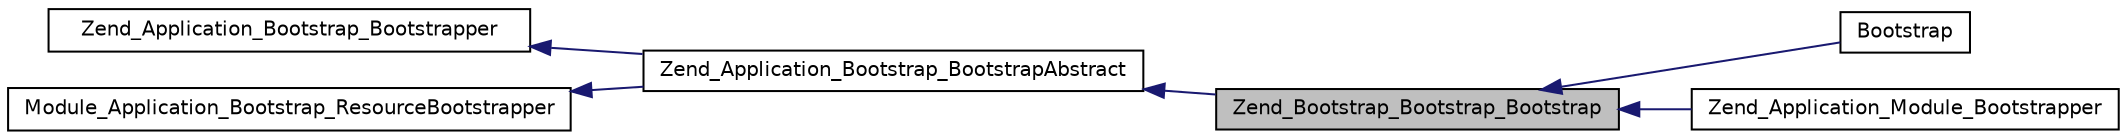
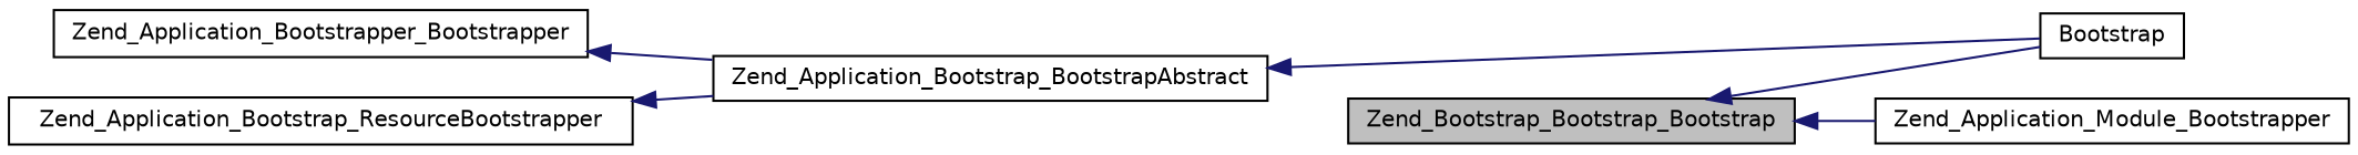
  digraph {
    rankdir=LR
    node [color=black fillcolor=white fontname=Helvetica fontsize=10 shape=record style=filled]
    edge [color=midnightblue dir=back fontname=Helvetica fontsize=10 labelfontname=Helvetica labelfontsize=10 style=solid]
    n1 [fillcolor=grey75 fontcolor=black height=0.2 label=Zend_Bootstrap_Bootstrap_Bootstrap width=0.4]
    n2 [height=0.2 label=Bootstrap width=0.4]
    n3 [height=0.2 label=Zend_Application_Module_Bootstrapper width=0.4]
    n4 [height=0.2 label=Zend_Application_Bootstrap_BootstrapAbstract width=0.4]
-   n5 [height=0.2 label=Zend_Application_Bootstrap_Bootstrapper width=0.4]
-   n6 [height=0.2 label=Module_Application_Bootstrap_ResourceBootstrapper width=0.4]
+   n5 [height=0.2 label=Zend_Application_Bootstrapper_Bootstrapper width=0.4]
+   n6 [height=0.2 label=Zend_Application_Bootstrap_ResourceBootstrapper width=0.4]
    n1 -> n2
    n1 -> n3
-   n4 -> n1
+   n4 -> n2
    n5 -> n4
    n6 -> n4
  }
